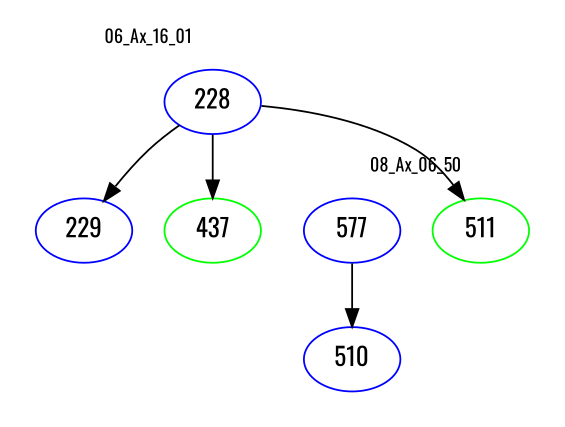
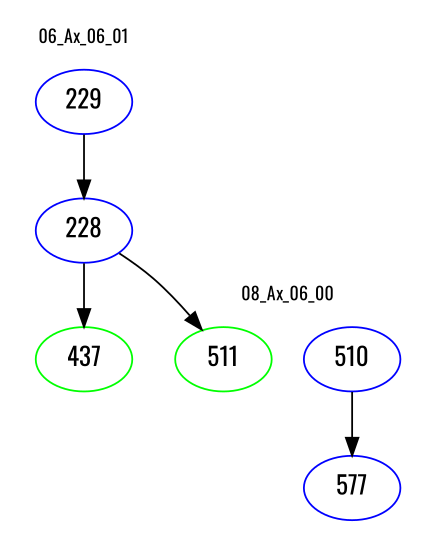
  digraph {
    fontname=Oswald
    node [color=blue fontname=Oswald]
    edge [color=black fontname=Oswald]
    n1 [label=228]
    n2 [label=229]
    n3 [color=green label=437]
    n4 [label=510]
    n5 [color=green label=511]
    n6 [label=577]
    subgraph cluster_1 {
      color=white
      fontsize=10
-     label="06_Ax_16_01"
+     label="06_Ax_06_01"
      n1
      n2
      n3
    }
    subgraph cluster_2 {
      color=white
      fontsize=10
-     label="08_Ax_06_50"
+     label="08_Ax_06_00"
      n4
      n5
      n6
    }
-   n1 -> n2
+   n2 -> n1
    n1 -> n3
    n1 -> n5
-   n6 -> n4
+   n4 -> n6
  }
